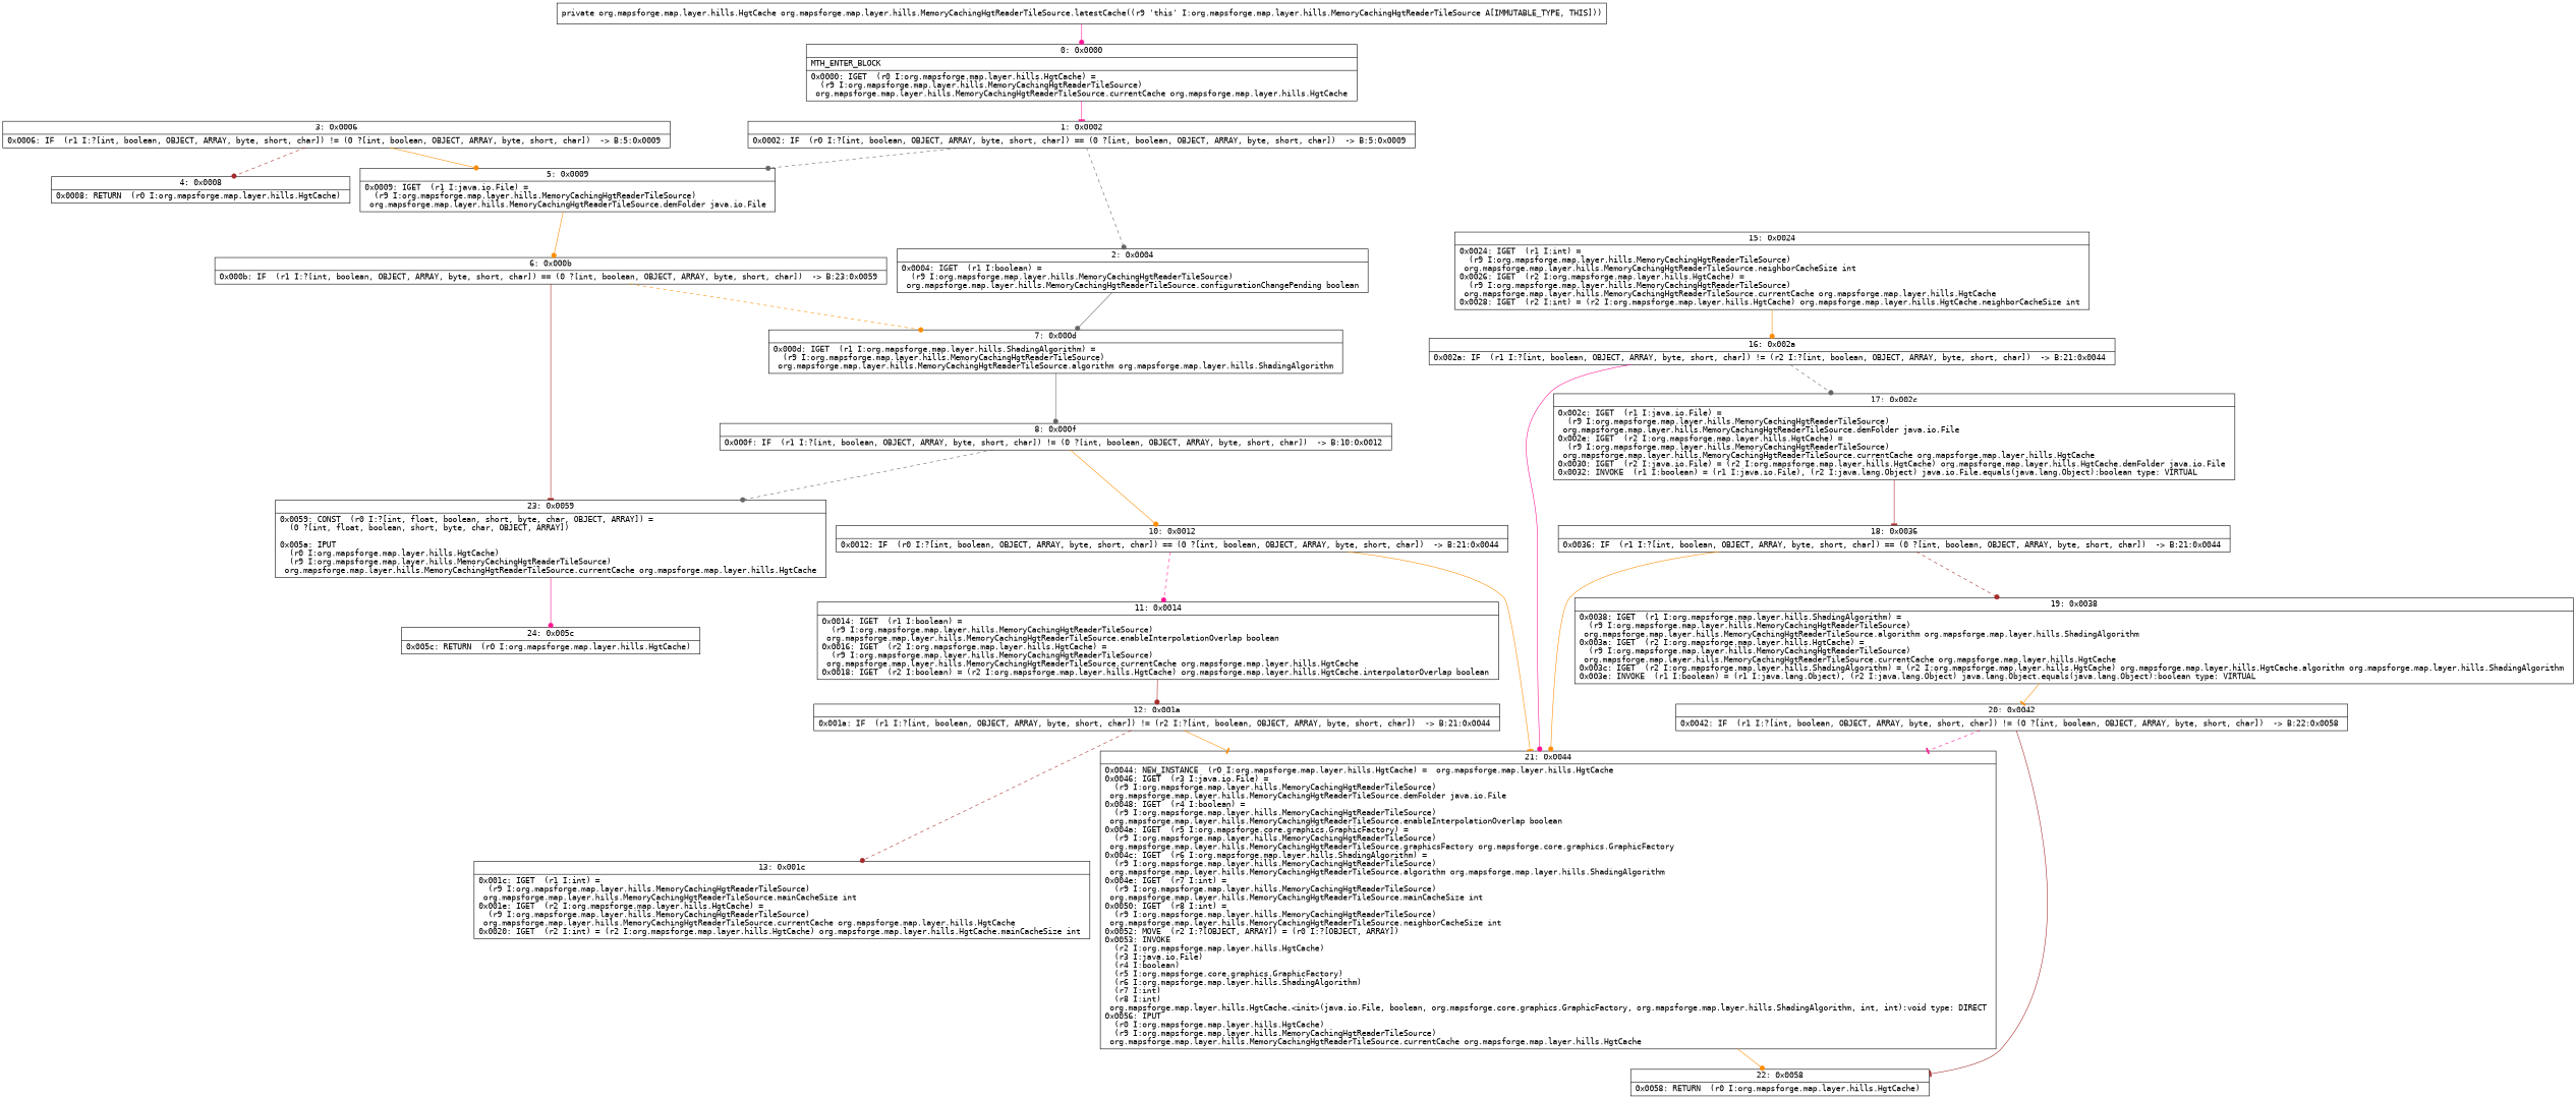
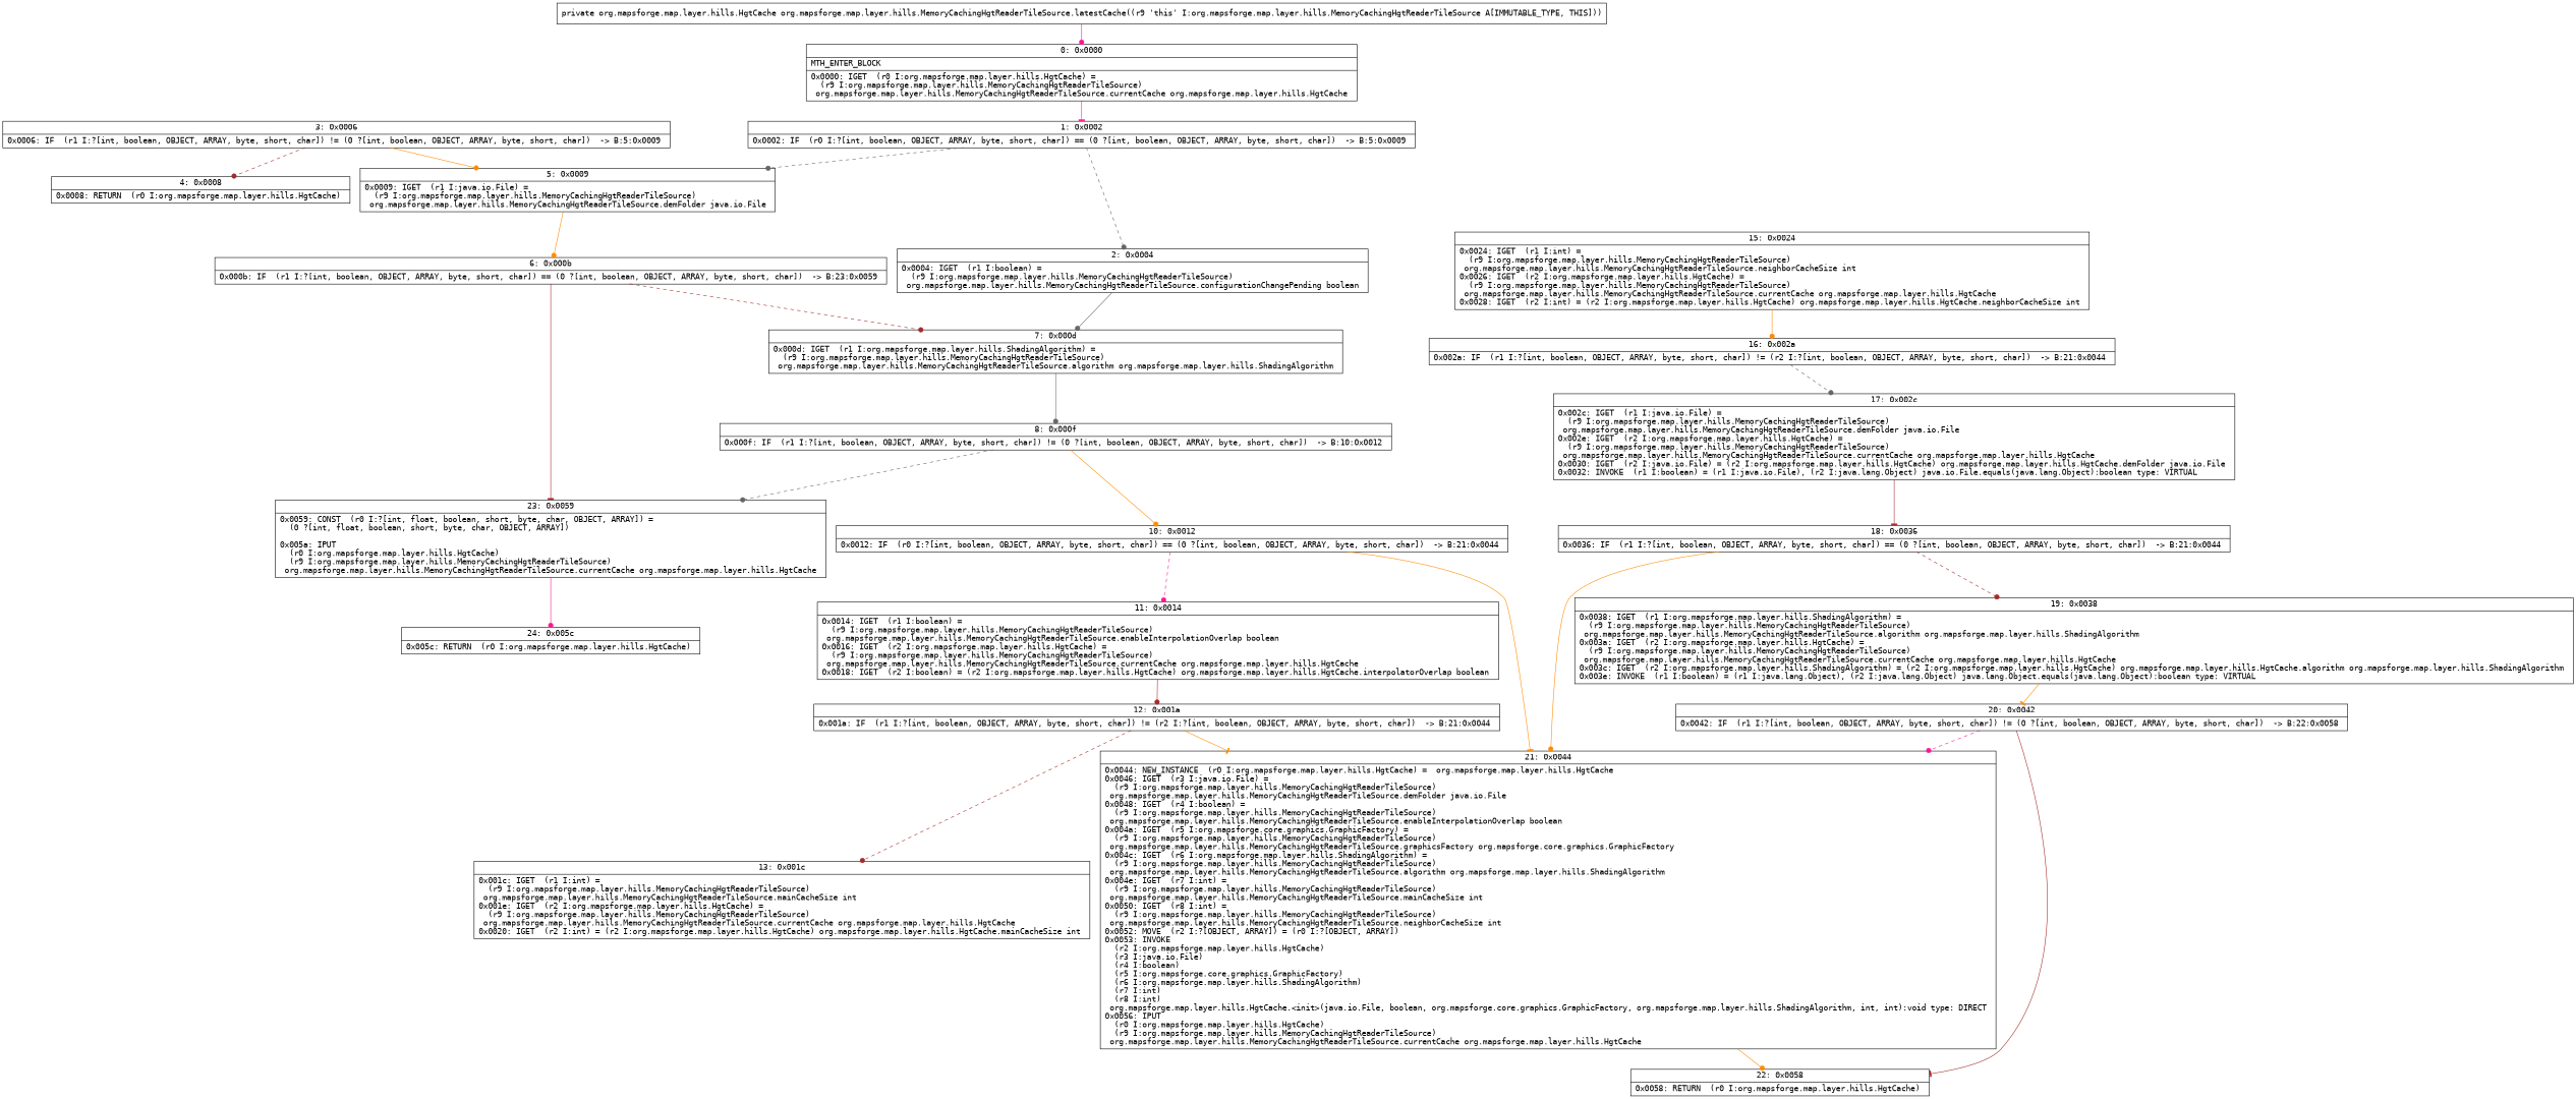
  digraph {
    fontname="DejaVu Sans Mono"
    node [fontname="DejaVu Sans Mono" shape=record]
    edge [arrowhead=dot color=darkorange fontname="DejaVu Sans Mono"]
    n1 [label="{0\:\ 0x0000|MTH_ENTER_BLOCK\l|0x0000: IGET  (r0 I:org.mapsforge.map.layer.hills.HgtCache) = \l  (r9 I:org.mapsforge.map.layer.hills.MemoryCachingHgtReaderTileSource)\l org.mapsforge.map.layer.hills.MemoryCachingHgtReaderTileSource.currentCache org.mapsforge.map.layer.hills.HgtCache \l}"]
    n2 [label="{1\:\ 0x0002|0x0002: IF  (r0 I:?[int, boolean, OBJECT, ARRAY, byte, short, char]) == (0 ?[int, boolean, OBJECT, ARRAY, byte, short, char])  \-\> B:5:0x0009 \l}"]
    n3 [label="{2\:\ 0x0004|0x0004: IGET  (r1 I:boolean) = \l  (r9 I:org.mapsforge.map.layer.hills.MemoryCachingHgtReaderTileSource)\l org.mapsforge.map.layer.hills.MemoryCachingHgtReaderTileSource.configurationChangePending boolean \l}"]
    n4 [label="{5\:\ 0x0009|0x0009: IGET  (r1 I:java.io.File) = \l  (r9 I:org.mapsforge.map.layer.hills.MemoryCachingHgtReaderTileSource)\l org.mapsforge.map.layer.hills.MemoryCachingHgtReaderTileSource.demFolder java.io.File \l}"]
    n5 [label="{7\:\ 0x000d|0x000d: IGET  (r1 I:org.mapsforge.map.layer.hills.ShadingAlgorithm) = \l  (r9 I:org.mapsforge.map.layer.hills.MemoryCachingHgtReaderTileSource)\l org.mapsforge.map.layer.hills.MemoryCachingHgtReaderTileSource.algorithm org.mapsforge.map.layer.hills.ShadingAlgorithm \l}"]
    n6 [label="{6\:\ 0x000b|0x000b: IF  (r1 I:?[int, boolean, OBJECT, ARRAY, byte, short, char]) == (0 ?[int, boolean, OBJECT, ARRAY, byte, short, char])  \-\> B:23:0x0059 \l}"]
    n7 [label="{3\:\ 0x0006|0x0006: IF  (r1 I:?[int, boolean, OBJECT, ARRAY, byte, short, char]) != (0 ?[int, boolean, OBJECT, ARRAY, byte, short, char])  \-\> B:5:0x0009 \l}"]
    n8 [label="{4\:\ 0x0008|0x0008: RETURN  (r0 I:org.mapsforge.map.layer.hills.HgtCache) \l}"]
    n9 [label="{23\:\ 0x0059|0x0059: CONST  (r0 I:?[int, float, boolean, short, byte, char, OBJECT, ARRAY]) = \l  (0 ?[int, float, boolean, short, byte, char, OBJECT, ARRAY])\l \l0x005a: IPUT  \l  (r0 I:org.mapsforge.map.layer.hills.HgtCache)\l  (r9 I:org.mapsforge.map.layer.hills.MemoryCachingHgtReaderTileSource)\l org.mapsforge.map.layer.hills.MemoryCachingHgtReaderTileSource.currentCache org.mapsforge.map.layer.hills.HgtCache \l}"]
    n10 [label="{8\:\ 0x000f|0x000f: IF  (r1 I:?[int, boolean, OBJECT, ARRAY, byte, short, char]) != (0 ?[int, boolean, OBJECT, ARRAY, byte, short, char])  \-\> B:10:0x0012 \l}"]
    n11 [label="{24\:\ 0x005c|0x005c: RETURN  (r0 I:org.mapsforge.map.layer.hills.HgtCache) \l}"]
    n12 [label="{10\:\ 0x0012|0x0012: IF  (r0 I:?[int, boolean, OBJECT, ARRAY, byte, short, char]) == (0 ?[int, boolean, OBJECT, ARRAY, byte, short, char])  \-\> B:21:0x0044 \l}"]
    n13 [label="{11\:\ 0x0014|0x0014: IGET  (r1 I:boolean) = \l  (r9 I:org.mapsforge.map.layer.hills.MemoryCachingHgtReaderTileSource)\l org.mapsforge.map.layer.hills.MemoryCachingHgtReaderTileSource.enableInterpolationOverlap boolean \l0x0016: IGET  (r2 I:org.mapsforge.map.layer.hills.HgtCache) = \l  (r9 I:org.mapsforge.map.layer.hills.MemoryCachingHgtReaderTileSource)\l org.mapsforge.map.layer.hills.MemoryCachingHgtReaderTileSource.currentCache org.mapsforge.map.layer.hills.HgtCache \l0x0018: IGET  (r2 I:boolean) = (r2 I:org.mapsforge.map.layer.hills.HgtCache) org.mapsforge.map.layer.hills.HgtCache.interpolatorOverlap boolean \l}"]
    n14 [label="{21\:\ 0x0044|0x0044: NEW_INSTANCE  (r0 I:org.mapsforge.map.layer.hills.HgtCache) =  org.mapsforge.map.layer.hills.HgtCache \l0x0046: IGET  (r3 I:java.io.File) = \l  (r9 I:org.mapsforge.map.layer.hills.MemoryCachingHgtReaderTileSource)\l org.mapsforge.map.layer.hills.MemoryCachingHgtReaderTileSource.demFolder java.io.File \l0x0048: IGET  (r4 I:boolean) = \l  (r9 I:org.mapsforge.map.layer.hills.MemoryCachingHgtReaderTileSource)\l org.mapsforge.map.layer.hills.MemoryCachingHgtReaderTileSource.enableInterpolationOverlap boolean \l0x004a: IGET  (r5 I:org.mapsforge.core.graphics.GraphicFactory) = \l  (r9 I:org.mapsforge.map.layer.hills.MemoryCachingHgtReaderTileSource)\l org.mapsforge.map.layer.hills.MemoryCachingHgtReaderTileSource.graphicsFactory org.mapsforge.core.graphics.GraphicFactory \l0x004c: IGET  (r6 I:org.mapsforge.map.layer.hills.ShadingAlgorithm) = \l  (r9 I:org.mapsforge.map.layer.hills.MemoryCachingHgtReaderTileSource)\l org.mapsforge.map.layer.hills.MemoryCachingHgtReaderTileSource.algorithm org.mapsforge.map.layer.hills.ShadingAlgorithm \l0x004e: IGET  (r7 I:int) = \l  (r9 I:org.mapsforge.map.layer.hills.MemoryCachingHgtReaderTileSource)\l org.mapsforge.map.layer.hills.MemoryCachingHgtReaderTileSource.mainCacheSize int \l0x0050: IGET  (r8 I:int) = \l  (r9 I:org.mapsforge.map.layer.hills.MemoryCachingHgtReaderTileSource)\l org.mapsforge.map.layer.hills.MemoryCachingHgtReaderTileSource.neighborCacheSize int \l0x0052: MOVE  (r2 I:?[OBJECT, ARRAY]) = (r0 I:?[OBJECT, ARRAY]) \l0x0053: INVOKE  \l  (r2 I:org.mapsforge.map.layer.hills.HgtCache)\l  (r3 I:java.io.File)\l  (r4 I:boolean)\l  (r5 I:org.mapsforge.core.graphics.GraphicFactory)\l  (r6 I:org.mapsforge.map.layer.hills.ShadingAlgorithm)\l  (r7 I:int)\l  (r8 I:int)\l org.mapsforge.map.layer.hills.HgtCache.\<init\>(java.io.File, boolean, org.mapsforge.core.graphics.GraphicFactory, org.mapsforge.map.layer.hills.ShadingAlgorithm, int, int):void type: DIRECT \l0x0056: IPUT  \l  (r0 I:org.mapsforge.map.layer.hills.HgtCache)\l  (r9 I:org.mapsforge.map.layer.hills.MemoryCachingHgtReaderTileSource)\l org.mapsforge.map.layer.hills.MemoryCachingHgtReaderTileSource.currentCache org.mapsforge.map.layer.hills.HgtCache \l}"]
    n15 [label="{12\:\ 0x001a|0x001a: IF  (r1 I:?[int, boolean, OBJECT, ARRAY, byte, short, char]) != (r2 I:?[int, boolean, OBJECT, ARRAY, byte, short, char])  \-\> B:21:0x0044 \l}"]
    n16 [label="{22\:\ 0x0058|0x0058: RETURN  (r0 I:org.mapsforge.map.layer.hills.HgtCache) \l}"]
    n17 [label="{13\:\ 0x001c|0x001c: IGET  (r1 I:int) = \l  (r9 I:org.mapsforge.map.layer.hills.MemoryCachingHgtReaderTileSource)\l org.mapsforge.map.layer.hills.MemoryCachingHgtReaderTileSource.mainCacheSize int \l0x001e: IGET  (r2 I:org.mapsforge.map.layer.hills.HgtCache) = \l  (r9 I:org.mapsforge.map.layer.hills.MemoryCachingHgtReaderTileSource)\l org.mapsforge.map.layer.hills.MemoryCachingHgtReaderTileSource.currentCache org.mapsforge.map.layer.hills.HgtCache \l0x0020: IGET  (r2 I:int) = (r2 I:org.mapsforge.map.layer.hills.HgtCache) org.mapsforge.map.layer.hills.HgtCache.mainCacheSize int \l}"]
    n18 [label="{15\:\ 0x0024|0x0024: IGET  (r1 I:int) = \l  (r9 I:org.mapsforge.map.layer.hills.MemoryCachingHgtReaderTileSource)\l org.mapsforge.map.layer.hills.MemoryCachingHgtReaderTileSource.neighborCacheSize int \l0x0026: IGET  (r2 I:org.mapsforge.map.layer.hills.HgtCache) = \l  (r9 I:org.mapsforge.map.layer.hills.MemoryCachingHgtReaderTileSource)\l org.mapsforge.map.layer.hills.MemoryCachingHgtReaderTileSource.currentCache org.mapsforge.map.layer.hills.HgtCache \l0x0028: IGET  (r2 I:int) = (r2 I:org.mapsforge.map.layer.hills.HgtCache) org.mapsforge.map.layer.hills.HgtCache.neighborCacheSize int \l}"]
    n19 [label="{16\:\ 0x002a|0x002a: IF  (r1 I:?[int, boolean, OBJECT, ARRAY, byte, short, char]) != (r2 I:?[int, boolean, OBJECT, ARRAY, byte, short, char])  \-\> B:21:0x0044 \l}"]
    n20 [label="{17\:\ 0x002c|0x002c: IGET  (r1 I:java.io.File) = \l  (r9 I:org.mapsforge.map.layer.hills.MemoryCachingHgtReaderTileSource)\l org.mapsforge.map.layer.hills.MemoryCachingHgtReaderTileSource.demFolder java.io.File \l0x002e: IGET  (r2 I:org.mapsforge.map.layer.hills.HgtCache) = \l  (r9 I:org.mapsforge.map.layer.hills.MemoryCachingHgtReaderTileSource)\l org.mapsforge.map.layer.hills.MemoryCachingHgtReaderTileSource.currentCache org.mapsforge.map.layer.hills.HgtCache \l0x0030: IGET  (r2 I:java.io.File) = (r2 I:org.mapsforge.map.layer.hills.HgtCache) org.mapsforge.map.layer.hills.HgtCache.demFolder java.io.File \l0x0032: INVOKE  (r1 I:boolean) = (r1 I:java.io.File), (r2 I:java.lang.Object) java.io.File.equals(java.lang.Object):boolean type: VIRTUAL \l}"]
    n21 [label="{18\:\ 0x0036|0x0036: IF  (r1 I:?[int, boolean, OBJECT, ARRAY, byte, short, char]) == (0 ?[int, boolean, OBJECT, ARRAY, byte, short, char])  \-\> B:21:0x0044 \l}"]
    n22 [label="{19\:\ 0x0038|0x0038: IGET  (r1 I:org.mapsforge.map.layer.hills.ShadingAlgorithm) = \l  (r9 I:org.mapsforge.map.layer.hills.MemoryCachingHgtReaderTileSource)\l org.mapsforge.map.layer.hills.MemoryCachingHgtReaderTileSource.algorithm org.mapsforge.map.layer.hills.ShadingAlgorithm \l0x003a: IGET  (r2 I:org.mapsforge.map.layer.hills.HgtCache) = \l  (r9 I:org.mapsforge.map.layer.hills.MemoryCachingHgtReaderTileSource)\l org.mapsforge.map.layer.hills.MemoryCachingHgtReaderTileSource.currentCache org.mapsforge.map.layer.hills.HgtCache \l0x003c: IGET  (r2 I:org.mapsforge.map.layer.hills.ShadingAlgorithm) = (r2 I:org.mapsforge.map.layer.hills.HgtCache) org.mapsforge.map.layer.hills.HgtCache.algorithm org.mapsforge.map.layer.hills.ShadingAlgorithm \l0x003e: INVOKE  (r1 I:boolean) = (r1 I:java.lang.Object), (r2 I:java.lang.Object) java.lang.Object.equals(java.lang.Object):boolean type: VIRTUAL \l}"]
    n23 [label="{20\:\ 0x0042|0x0042: IF  (r1 I:?[int, boolean, OBJECT, ARRAY, byte, short, char]) != (0 ?[int, boolean, OBJECT, ARRAY, byte, short, char])  \-\> B:22:0x0058 \l}"]
    n24 [label="{private org.mapsforge.map.layer.hills.HgtCache org.mapsforge.map.layer.hills.MemoryCachingHgtReaderTileSource.latestCache((r9 'this' I:org.mapsforge.map.layer.hills.MemoryCachingHgtReaderTileSource A[IMMUTABLE_TYPE, THIS])) }"]
    n1 -> n2 [arrowhead=tee color=deeppink]
    n2 -> n3 [color=gray40 style=dashed]
    n2 -> n4 [color=gray40 style=dashed]
    n3 -> n5 [color=gray40]
    n4 -> n6
    n5 -> n10 [color=gray40]
-   n6 -> n5 [style=dashed]
+   n6 -> n5 [color=brown style=dashed]
    n6 -> n9 [arrowhead=tee color=brown]
    n7 -> n4
    n7 -> n8 [color=brown style=dashed]
    n9 -> n11 [color=deeppink]
    n10 -> n9 [color=gray40 style=dashed]
    n10 -> n12
    n12 -> n13 [color=deeppink style=dashed]
    n12 -> n14 [arrowhead=tee]
    n13 -> n15 [color=brown]
    n14 -> n16
    n15 -> n14 [arrowhead=tee]
    n15 -> n17 [color=brown style=dashed]
    n18 -> n19
-   n19 -> n14 [color=deeppink]
    n19 -> n20 [color=gray40 style=dashed]
    n20 -> n21 [arrowhead=tee color=brown]
    n21 -> n14
    n21 -> n22 [color=brown style=dashed]
    n22 -> n23 [arrowhead=tee]
-   n23 -> n14 [arrowhead=tee color=deeppink style=dashed]
+   n23 -> n14 [color=deeppink style=dashed]
    n23 -> n16 [arrowhead=tee color=brown]
    n24 -> n1 [color=deeppink]
  }
